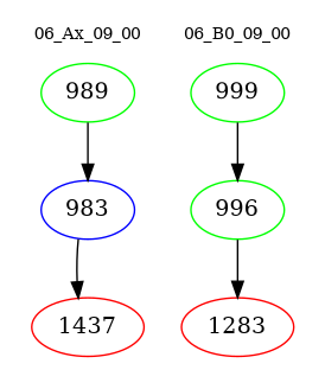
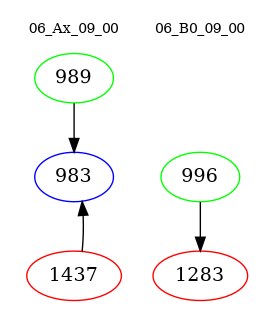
  digraph {
    node [color=green]
    edge [color=black]
    n1 [label=989]
    n2 [color=blue label=983]
    n3 [color=red label=1437]
-   n4 [label=999]
    n5 [label=996]
    n6 [color=red label=1283]
    subgraph cluster_1 {
      color=white
      fontsize=10
      label="06_Ax_09_00"
      n1
      n2
      n3
    }
    subgraph cluster_2 {
      color=white
      fontsize=10
      label="06_B0_09_00"
-     n4
      n5
      n6
    }
    n1 -> n2
-   n2 -> n3
-   n4 -> n5
+   n3 -> n2
    n5 -> n6
  }
